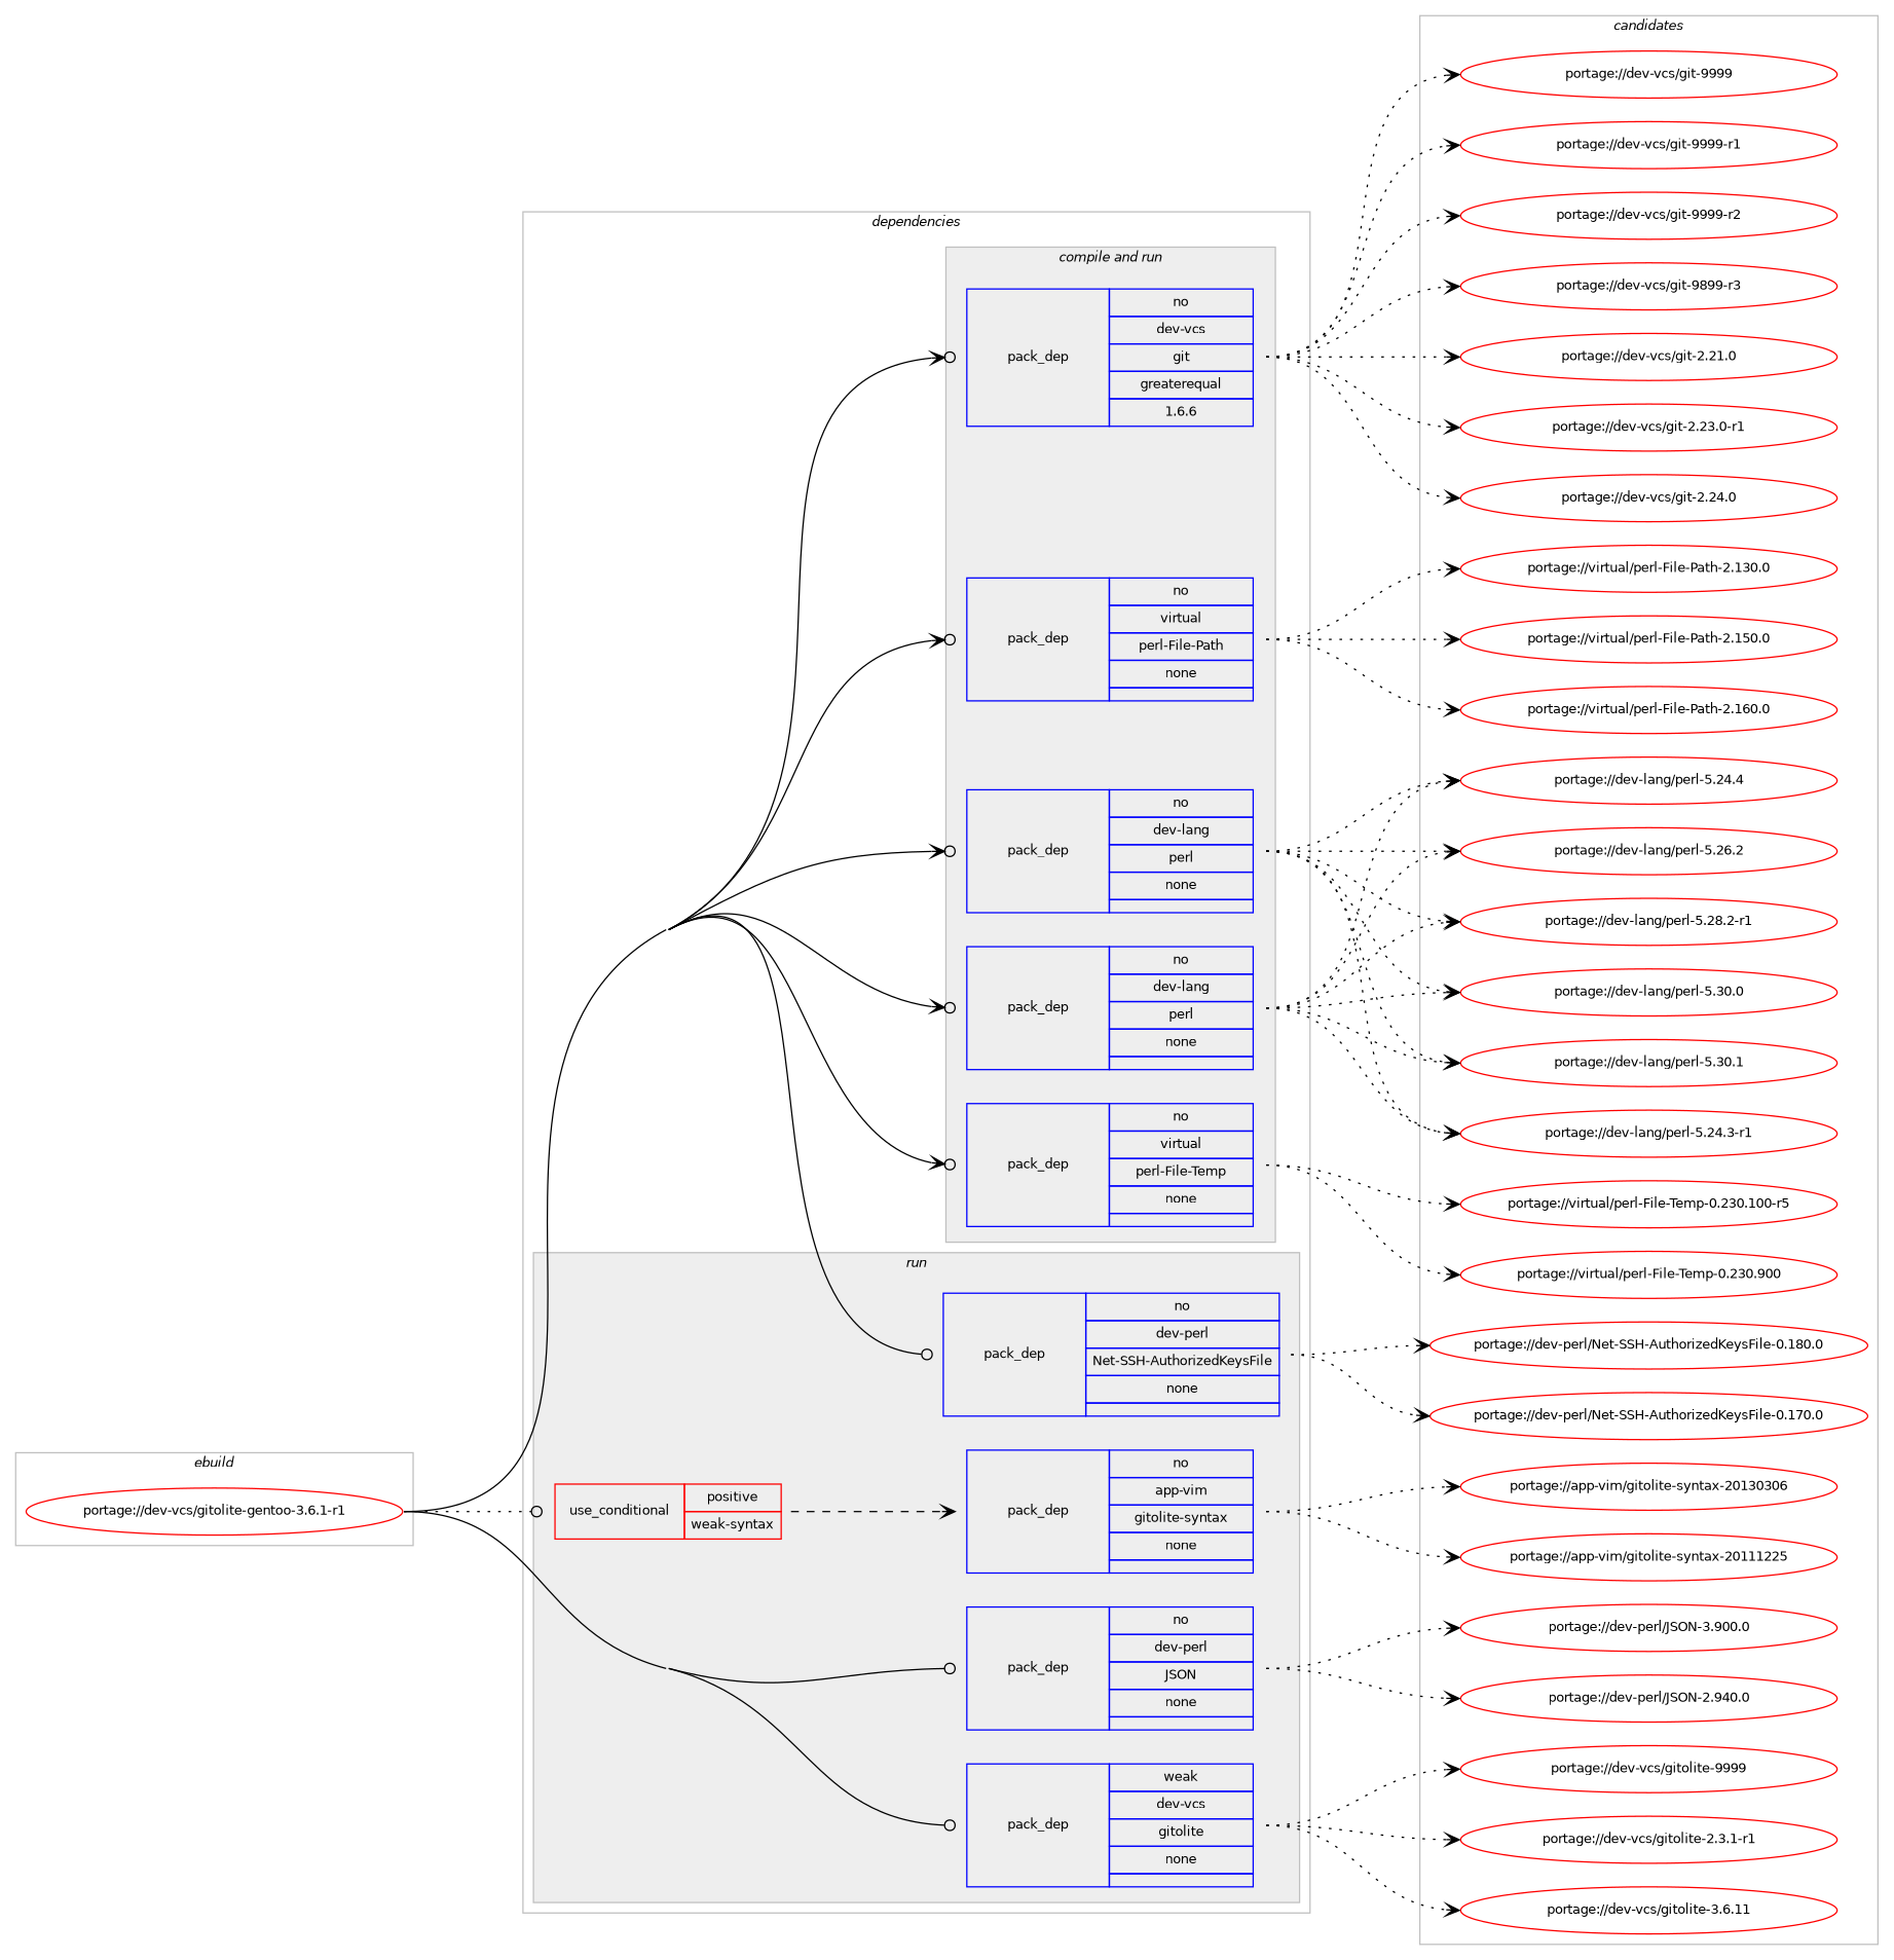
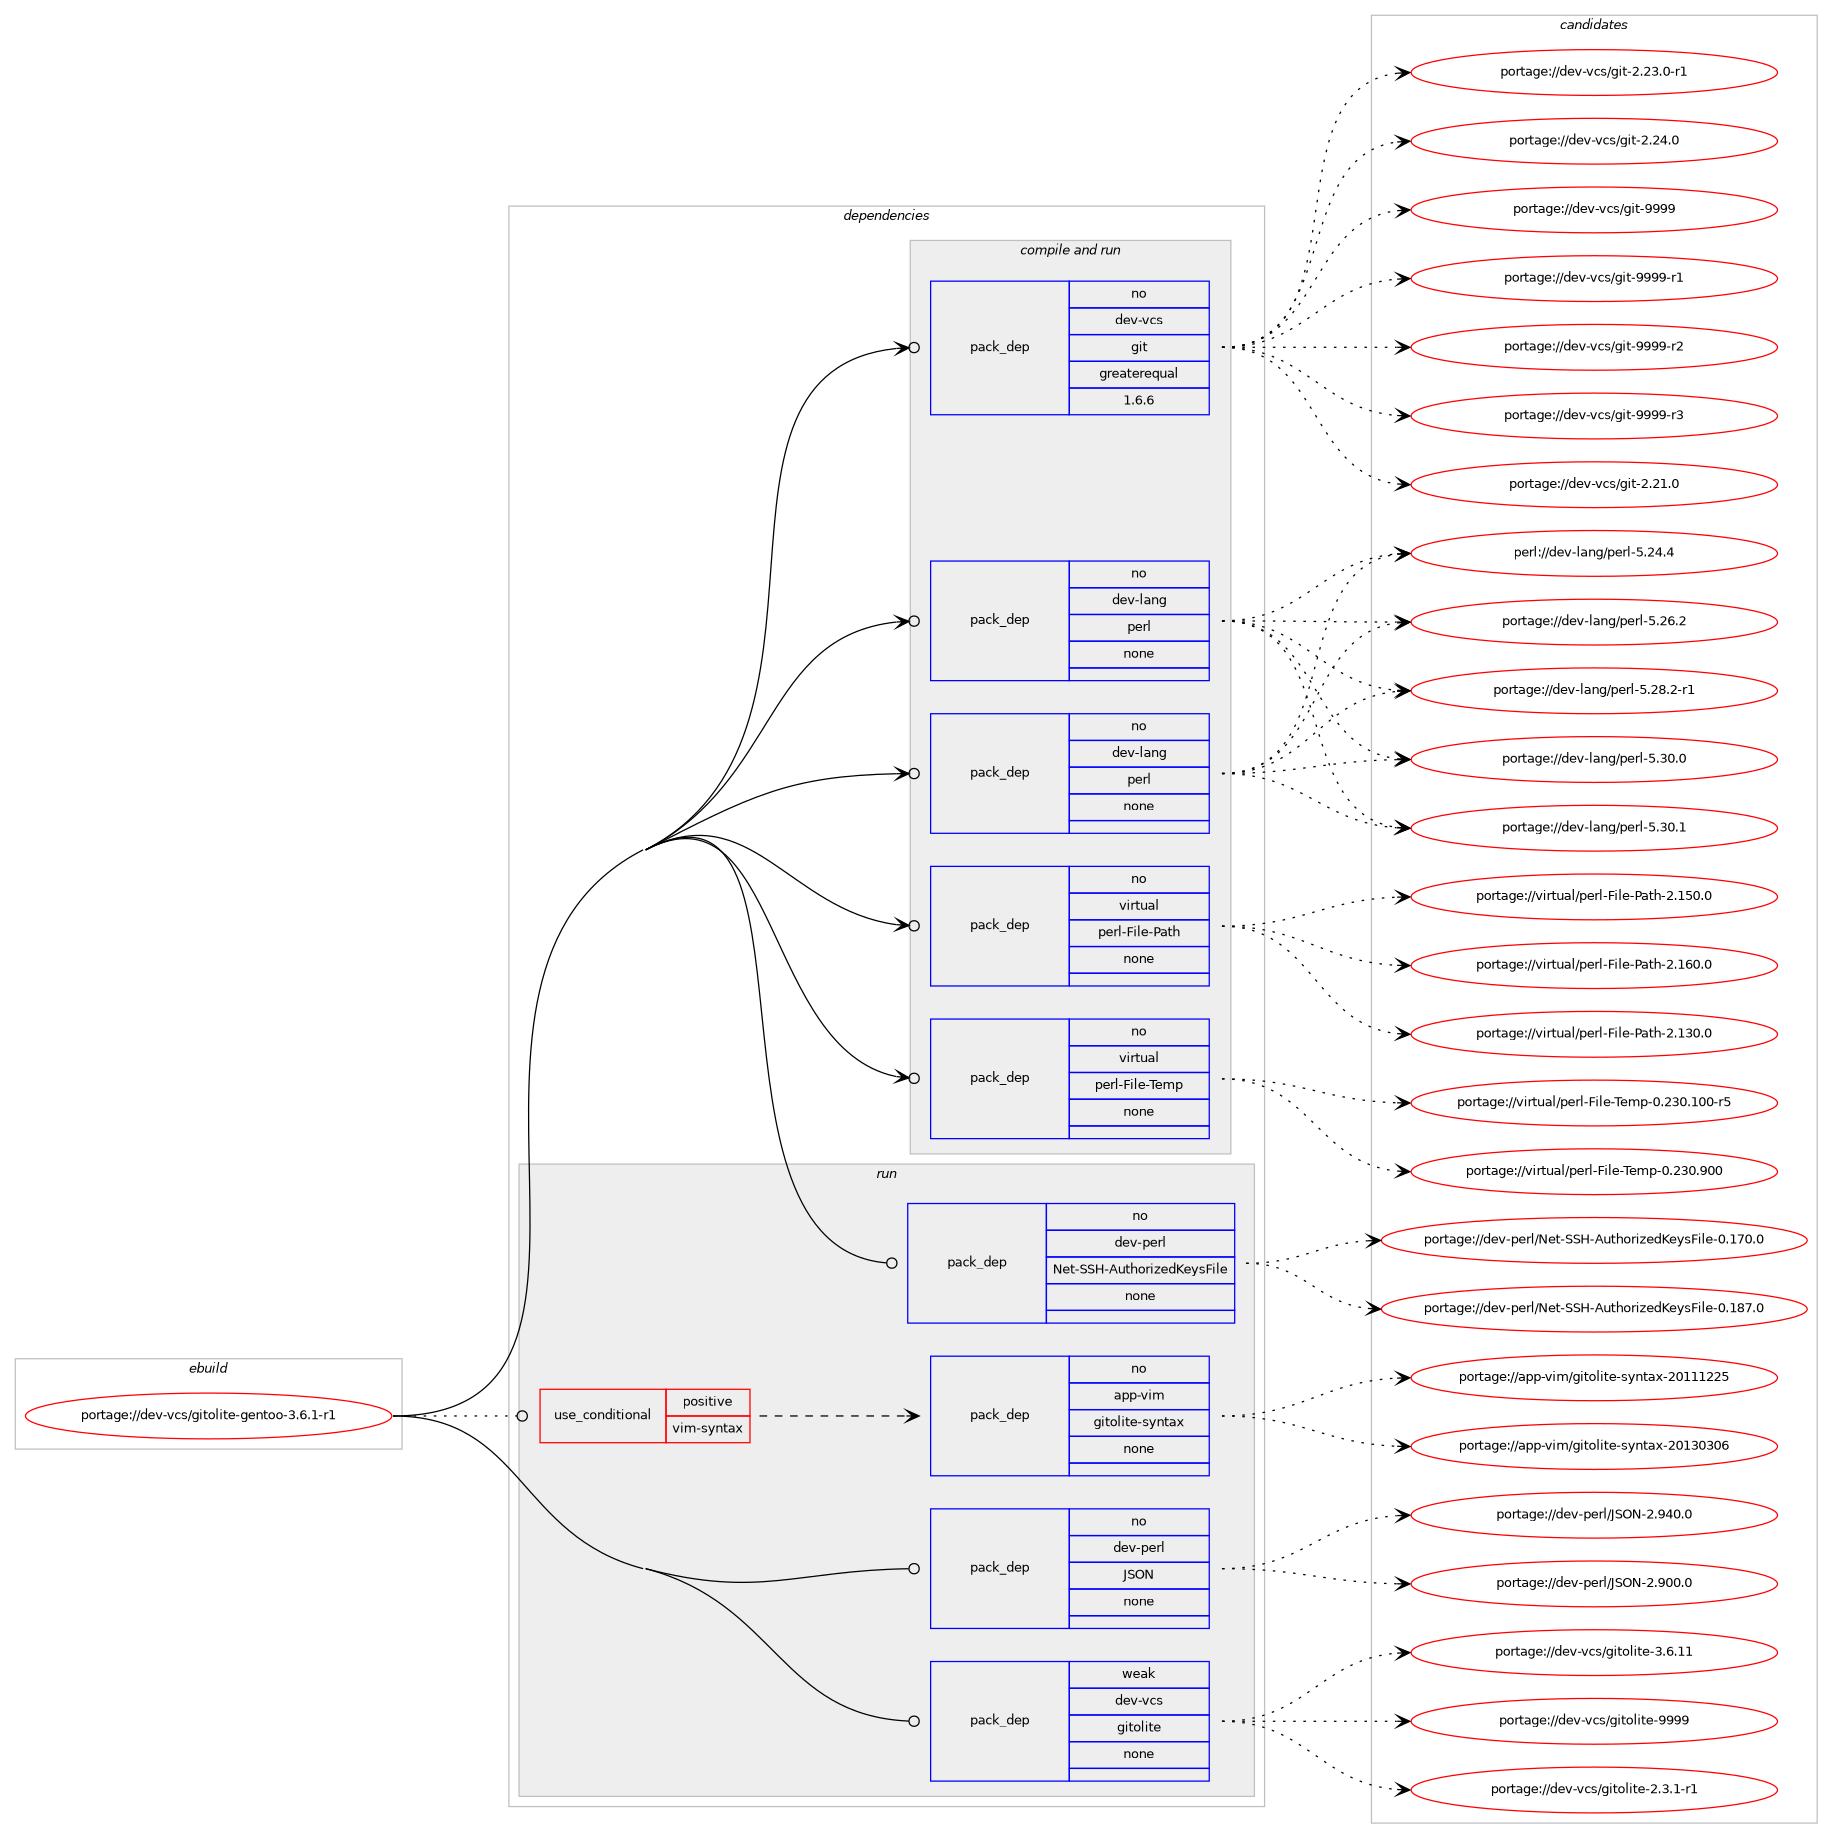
  digraph {
    compound=true
    concentrate=true
    fontname=Helvetica
    fontsize=10
    newrank=true
    rankdir=LR
    ranksep=1.5
    node [color=red fontname=Helvetica fontsize=10]
    edge [arrowhead=vee headport=w style=dotted tailport=e weight=100]
    n1 [label="portage://dev-vcs/gitolite-gentoo-3.6.1-r1" width=4]
    n2 [color=blue label=<<TABLE BORDER="0" CELLBORDER="1" CELLSPACING="0" CELLPADDING="4" WIDTH="220"><TR><TD ROWSPAN="6" CELLPADDING="30">pack_dep</TD></TR><TR><TD WIDTH="110">no</TD></TR><TR><TD>dev-lang</TD></TR><TR><TD>perl</TD></TR><TR><TD>none</TD></TR><TR><TD></TD></TR></TABLE>> shape=none]
    n3 [color=blue label=<<TABLE BORDER="0" CELLBORDER="1" CELLSPACING="0" CELLPADDING="4" WIDTH="220"><TR><TD ROWSPAN="6" CELLPADDING="30">pack_dep</TD></TR><TR><TD WIDTH="110">no</TD></TR><TR><TD>dev-lang</TD></TR><TR><TD>perl</TD></TR><TR><TD>none</TD></TR><TR><TD></TD></TR></TABLE>> shape=none]
    n4 [color=blue label=<<TABLE BORDER="0" CELLBORDER="1" CELLSPACING="0" CELLPADDING="4" WIDTH="220"><TR><TD ROWSPAN="6" CELLPADDING="30">pack_dep</TD></TR><TR><TD WIDTH="110">no</TD></TR><TR><TD>dev-vcs</TD></TR><TR><TD>git</TD></TR><TR><TD>greaterequal</TD></TR><TR><TD>1.6.6</TD></TR></TABLE>> shape=none]
    n5 [color=blue label=<<TABLE BORDER="0" CELLBORDER="1" CELLSPACING="0" CELLPADDING="4" WIDTH="220"><TR><TD ROWSPAN="6" CELLPADDING="30">pack_dep</TD></TR><TR><TD WIDTH="110">no</TD></TR><TR><TD>virtual</TD></TR><TR><TD>perl-File-Path</TD></TR><TR><TD>none</TD></TR><TR><TD></TD></TR></TABLE>> shape=none]
    n6 [color=blue label=<<TABLE BORDER="0" CELLBORDER="1" CELLSPACING="0" CELLPADDING="4" WIDTH="220"><TR><TD ROWSPAN="6" CELLPADDING="30">pack_dep</TD></TR><TR><TD WIDTH="110">no</TD></TR><TR><TD>virtual</TD></TR><TR><TD>perl-File-Temp</TD></TR><TR><TD>none</TD></TR><TR><TD></TD></TR></TABLE>> shape=none]
    n7 [color=blue label=<<TABLE BORDER="0" CELLBORDER="1" CELLSPACING="0" CELLPADDING="4" WIDTH="220"><TR><TD ROWSPAN="6" CELLPADDING="30">pack_dep</TD></TR><TR><TD WIDTH="110">no</TD></TR><TR><TD>dev-perl</TD></TR><TR><TD>Net-SSH-AuthorizedKeysFile</TD></TR><TR><TD>none</TD></TR><TR><TD></TD></TR></TABLE>> shape=none]
    n8 [color=blue label=<<TABLE BORDER="0" CELLBORDER="1" CELLSPACING="0" CELLPADDING="4" WIDTH="220"><TR><TD ROWSPAN="6" CELLPADDING="30">pack_dep</TD></TR><TR><TD WIDTH="110">no</TD></TR><TR><TD>app-vim</TD></TR><TR><TD>gitolite-syntax</TD></TR><TR><TD>none</TD></TR><TR><TD></TD></TR></TABLE>> shape=none]
-   n9 [label=<<TABLE BORDER="0" CELLBORDER="1" CELLSPACING="0" CELLPADDING="4"><TR><TD ROWSPAN="3" CELLPADDING="10">use_conditional</TD></TR><TR><TD>positive</TD></TR><TR><TD>weak-syntax</TD></TR></TABLE>> shape=none]
+   n9 [label=<<TABLE BORDER="0" CELLBORDER="1" CELLSPACING="0" CELLPADDING="4"><TR><TD ROWSPAN="3" CELLPADDING="10">use_conditional</TD></TR><TR><TD>positive</TD></TR><TR><TD>vim-syntax</TD></TR></TABLE>> shape=none]
    n10 [color=blue label=<<TABLE BORDER="0" CELLBORDER="1" CELLSPACING="0" CELLPADDING="4" WIDTH="220"><TR><TD ROWSPAN="6" CELLPADDING="30">pack_dep</TD></TR><TR><TD WIDTH="110">no</TD></TR><TR><TD>dev-perl</TD></TR><TR><TD>JSON</TD></TR><TR><TD>none</TD></TR><TR><TD></TD></TR></TABLE>> shape=none]
    n11 [color=blue label=<<TABLE BORDER="0" CELLBORDER="1" CELLSPACING="0" CELLPADDING="4" WIDTH="220"><TR><TD ROWSPAN="6" CELLPADDING="30">pack_dep</TD></TR><TR><TD WIDTH="110">weak</TD></TR><TR><TD>dev-vcs</TD></TR><TR><TD>gitolite</TD></TR><TR><TD>none</TD></TR><TR><TD></TD></TR></TABLE>> shape=none]
-   n12 [label="portage://dev-lang/perl-5.24.3-r1" width=4]
-   n13 [label="portage://dev-lang/perl-5.24.4" width=4]
+   n13 [label="perl://dev-lang/perl-5.24.4" width=4]
    n14 [label="portage://dev-lang/perl-5.26.2" width=4]
    n15 [label="portage://dev-lang/perl-5.28.2-r1" width=4]
    n16 [label="portage://dev-lang/perl-5.30.0" width=4]
    n17 [label="portage://dev-lang/perl-5.30.1" width=4]
    n18 [label="portage://dev-vcs/git-2.21.0" width=4]
    n19 [label="portage://dev-vcs/git-2.23.0-r1" width=4]
    n20 [label="portage://dev-vcs/git-2.24.0" width=4]
    n21 [label="portage://dev-vcs/git-9999" width=4]
    n22 [label="portage://dev-vcs/git-9999-r1" width=4]
    n23 [label="portage://dev-vcs/git-9999-r2" width=4]
-   n24 [label="portage://dev-vcs/git-9899-r3" width=4]
+   n24 [label="portage://dev-vcs/git-9999-r3" width=4]
    n25 [label="portage://virtual/perl-File-Path-2.130.0" width=4]
    n26 [label="portage://virtual/perl-File-Path-2.150.0" width=4]
    n27 [label="portage://virtual/perl-File-Path-2.160.0" width=4]
    n28 [label="portage://virtual/perl-File-Temp-0.230.100-r5" width=4]
    n29 [label="portage://virtual/perl-File-Temp-0.230.900" width=4]
    n30 [label="portage://app-vim/gitolite-syntax-20111225" width=4]
    n31 [label="portage://app-vim/gitolite-syntax-20130306" width=4]
-   n32 [label="portage://dev-perl/JSON-3.900.0" width=4]
+   n32 [label="portage://dev-perl/JSON-2.900.0" width=4]
    n33 [label="portage://dev-perl/JSON-2.940.0" width=4]
    n34 [label="portage://dev-perl/Net-SSH-AuthorizedKeysFile-0.170.0" width=4]
-   n35 [label="portage://dev-perl/Net-SSH-AuthorizedKeysFile-0.180.0" width=4]
+   n35 [label="portage://dev-perl/Net-SSH-AuthorizedKeysFile-0.187.0" width=4]
    n36 [label="portage://dev-vcs/gitolite-2.3.1-r1" width=4]
    n37 [label="portage://dev-vcs/gitolite-3.6.11" width=4]
    n38 [label="portage://dev-vcs/gitolite-9999" width=4]
    subgraph cluster_1 {
      color=gray
      label=<<i>ebuild</i>>
      rank=same
      n1
    }
    subgraph cluster_2 {
      color=gray
      label=<<i>dependencies</i>>
      subgraph cluster_3 {
        color=gray
        fillcolor="#eeeeee"
        label=<<i>compile</i>>
        style=filled
      }
      subgraph cluster_4 {
        color=gray
        fillcolor="#eeeeee"
        label=<<i>compile and run</i>>
        style=filled
        subgraph sub_5 {
          color=gray
          fillcolor="#eeeeee"
          label=<<i>compile and run</i>>
          style=filled
          n2
        }
        subgraph sub_6 {
          color=gray
          fillcolor="#eeeeee"
          label=<<i>compile and run</i>>
          style=filled
          n3
        }
        subgraph sub_7 {
          color=gray
          fillcolor="#eeeeee"
          label=<<i>compile and run</i>>
          style=filled
          n4
        }
        subgraph sub_8 {
          color=gray
          fillcolor="#eeeeee"
          label=<<i>compile and run</i>>
          style=filled
          n5
        }
        subgraph sub_9 {
          color=gray
          fillcolor="#eeeeee"
          label=<<i>compile and run</i>>
          style=filled
          n6
        }
      }
      subgraph cluster_10 {
        color=gray
        fillcolor="#eeeeee"
        label=<<i>run</i>>
        style=filled
        subgraph sub_11 {
          color=gray
          fillcolor="#eeeeee"
          label=<<i>run</i>>
          style=filled
          n7
        }
        subgraph sub_12 {
          color=gray
          fillcolor="#eeeeee"
          label=<<i>run</i>>
          style=filled
          n9
          subgraph sub_13 {
            color=gray
            fillcolor="#eeeeee"
            label=<<i>run</i>>
            style=filled
            n8
          }
        }
        subgraph sub_14 {
          color=gray
          fillcolor="#eeeeee"
          label=<<i>run</i>>
          style=filled
          n10
        }
        subgraph sub_15 {
          color=gray
          fillcolor="#eeeeee"
          label=<<i>run</i>>
          style=filled
          n11
        }
      }
    }
    subgraph cluster_16 {
      color=gray
      label=<<i>candidates</i>>
      rank=same
      subgraph sub_17 {
        color=black
        label=<<i>candidates</i>>
        nodesep=1
        rank=same
-       n12
        n13
        n14
        n15
        n16
        n17
      }
      subgraph sub_18 {
        color=black
        label=<<i>candidates</i>>
        nodesep=1
        rank=same
-       n12
        n13
        n14
        n15
        n16
        n17
      }
      subgraph sub_19 {
        color=black
        label=<<i>candidates</i>>
        nodesep=1
        rank=same
        n18
        n19
        n20
        n21
        n22
        n23
        n24
      }
      subgraph sub_20 {
        color=black
        label=<<i>candidates</i>>
        nodesep=1
        rank=same
        n25
        n26
        n27
      }
      subgraph sub_21 {
        color=black
        label=<<i>candidates</i>>
        nodesep=1
        rank=same
        n28
        n29
      }
      subgraph sub_22 {
        color=black
        label=<<i>candidates</i>>
        nodesep=1
        rank=same
        n30
        n31
      }
      subgraph sub_23 {
        color=black
        label=<<i>candidates</i>>
        nodesep=1
        rank=same
        n32
        n33
      }
      subgraph sub_24 {
        color=black
        label=<<i>candidates</i>>
        nodesep=1
        rank=same
        n34
        n35
      }
      subgraph sub_25 {
        color=black
        label=<<i>candidates</i>>
        nodesep=1
        rank=same
        n36
        n37
        n38
      }
    }
    n1 -> n2 [arrowhead=odotvee style=solid weight=20]
    n1 -> n3 [arrowhead=odotvee style=solid weight=20]
    n1 -> n4 [arrowhead=odotvee style=solid weight=20]
    n1 -> n5 [arrowhead=odotvee style=solid weight=20]
    n1 -> n6 [arrowhead=odotvee style=solid weight=20]
    n1 -> n7 [arrowhead=odot style=solid weight=20]
    n1 -> n9 [arrowhead=odot weight=20]
    n1 -> n10 [arrowhead=odot style=solid weight=20]
    n1 -> n11 [arrowhead=odot style=solid weight=20]
-   n2 -> n12
    n2 -> n13
    n2 -> n14
    n2 -> n15
    n2 -> n16
    n2 -> n17
-   n3 -> n12
    n3 -> n13
    n3 -> n14
    n3 -> n15
    n3 -> n16
    n3 -> n17
    n4 -> n18
    n4 -> n19
    n4 -> n20
    n4 -> n21
    n4 -> n22
    n4 -> n23
    n4 -> n24
    n5 -> n25
    n5 -> n26
    n5 -> n27
    n6 -> n28
    n6 -> n29
    n7 -> n34
    n7 -> n35
    n8 -> n30
    n8 -> n31
    n9 -> n8 [style=dashed weight=20]
    n10 -> n32
    n10 -> n33
    n11 -> n36
    n11 -> n37
    n11 -> n38
  }
